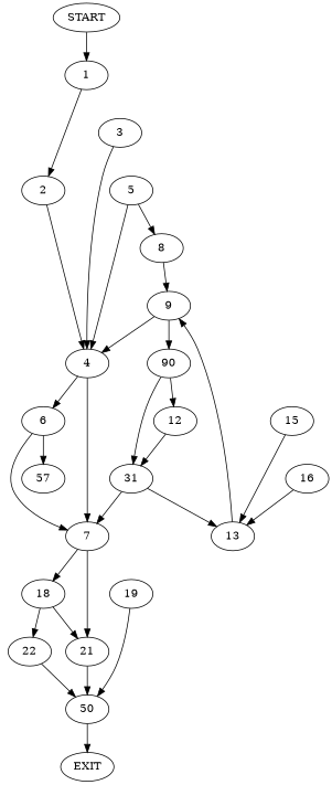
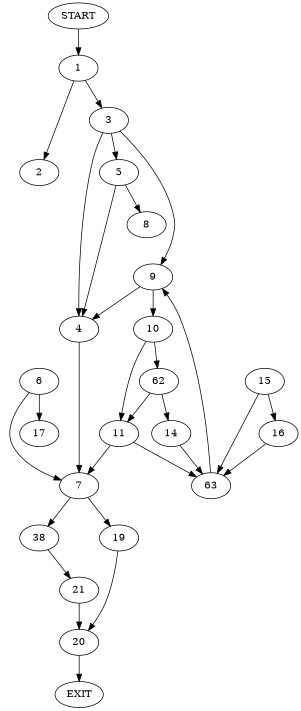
  digraph {
    n1 [label=START]
    1
    2
    3
    n5 [label=EXIT]
    4
    5
    6
    7
    8
-   17 [label=57]
-   18
+   17
+   18 [label=38]
    19
    9
    21
-   22
-   20 [label=50]
-   10 [label=90]
-   11 [label=31]
-   12
-   13
+   20
+   10
+   11
+   12 [label=62]
+   13 [label=63]
+   14
    15
    16
    n1 -> 1
    1 -> 2
-   2 -> 4
+   1 -> 3
    3 -> 4
-   4 -> 6
+   3 -> 5
    4 -> 7
    5 -> 4
    5 -> 8
    6 -> 7
    6 -> 17
    7 -> 18
-   7 -> 21
-   8 -> 9
+   7 -> 19
+   3 -> 9
    18 -> 21
-   18 -> 22
    19 -> 20
    9 -> 4
    9 -> 10
    21 -> 20
-   22 -> 20
    20 -> n5
    10 -> 11
    10 -> 12
    11 -> 7
    11 -> 13
    12 -> 11
+   12 -> 14
    13 -> 9
+   14 -> 13
    15 -> 13
+   15 -> 16
    16 -> 13
  }
